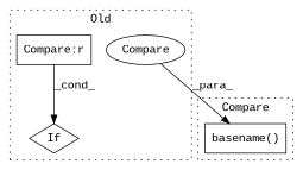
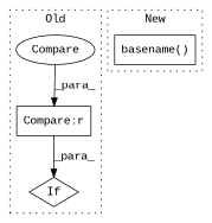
  digraph {
    fontname="Liberation Mono"
    node [fontname="Liberation Mono" l=3 s=11002 shape=box]
    edge [fontname="Liberation Mono"]
    n1 [a=96 label=If s=10999 shape=diamond]
    n2 [a=40 l=14 label="Compare:r"]
    n3 [a=66 label=Compare shape=ellipse]
    n4 [a=75 l="13,1" label="basename()" s="11536,11563"]
    subgraph cluster_1 {
      label=Old
      style=dotted
      n1
      n2
      n3
    }
    subgraph cluster_2 {
-     label=Compare
+     label=New
      style=dotted
      n4
    }
-   n2 -> n1 [label=_cond_]
-   n3 -> n4 [label=_para_]
+   n2 -> n1 [label=_para_]
+   n3 -> n2 [label=_para_]
  }
